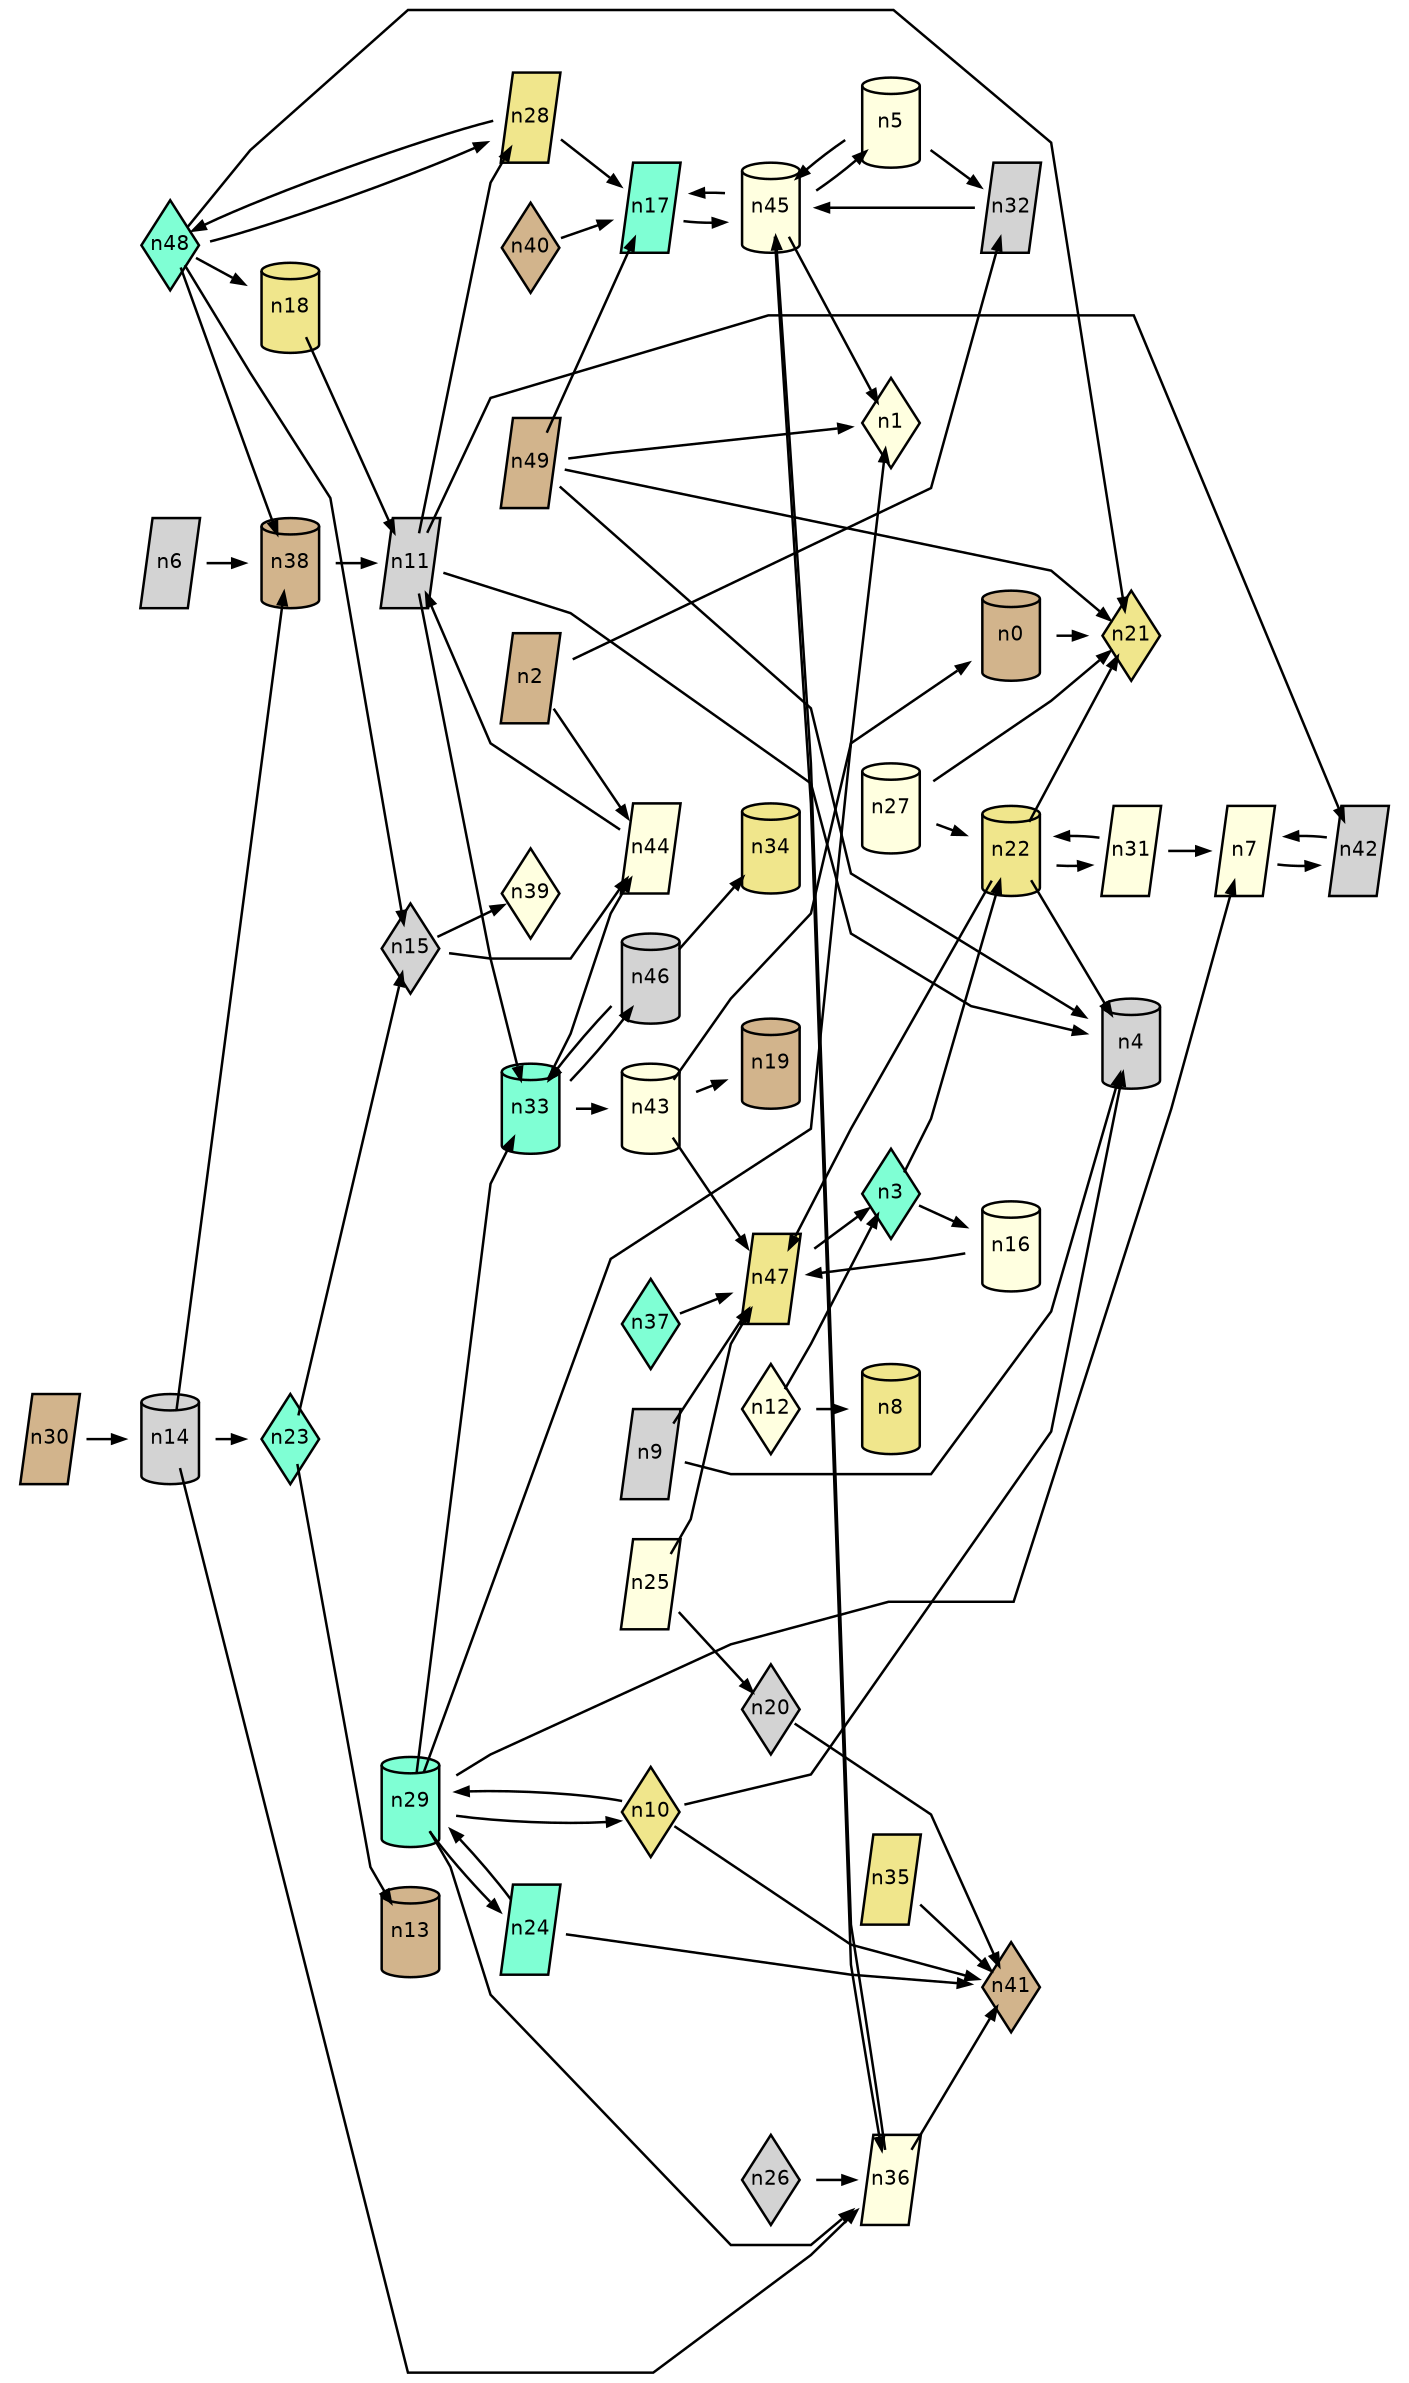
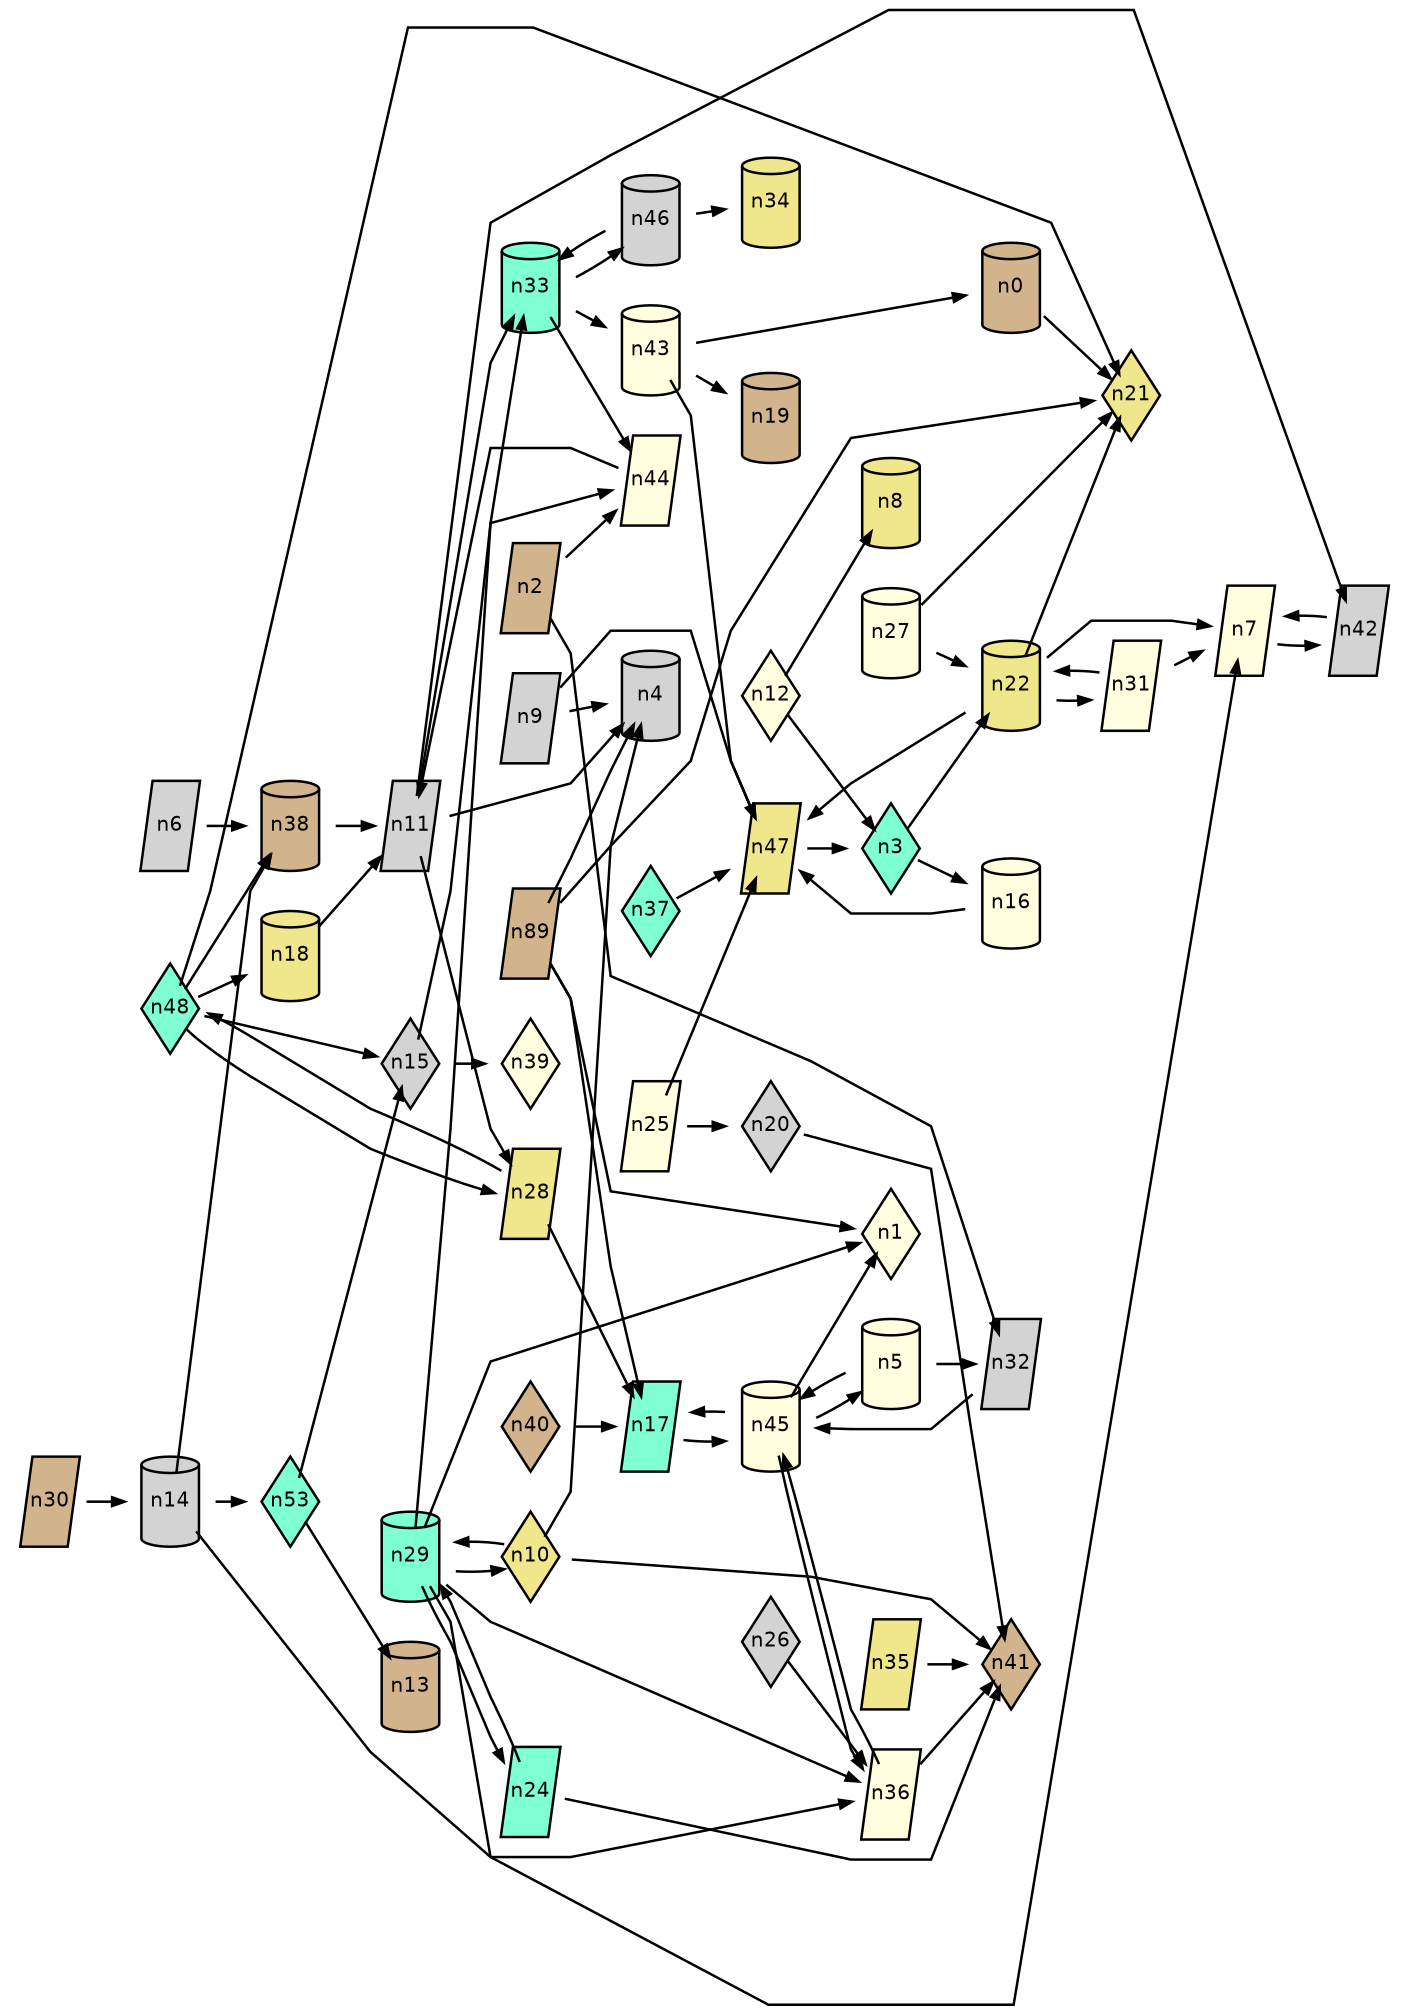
  digraph {
    fontname="DejaVu Sans"
    fontsize=8
    nodesep=0.22
    nodesize=0.16
    rankdir=LR
    ranksep=0.22
    splines=polyline
    node [fillcolor=lightyellow fixedsize=shape fontname="DejaVu Sans" fontsize=8 shape=cylinder style=filled]
    edge [arrowsize=0.5 fontname="DejaVu Sans"]
    n0 [fillcolor=tan width=0.32]
    n21 [fillcolor=khaki shape=diamond width=0.32]
    n32 [fillcolor=lightgrey shape=parallelogram width=0.32]
    n45 [width=0.32]
    n5 [width=0.32]
    n17 [fillcolor=aquamarine shape=parallelogram width=0.32]
    n36 [shape=parallelogram width=0.32]
    n1 [shape=diamond width=0.32]
    n41 [fillcolor=tan shape=diamond width=0.32]
    n2 [fillcolor=tan shape=parallelogram width=0.32]
    n44 [shape=parallelogram width=0.32]
    n11 [fillcolor=lightgrey shape=parallelogram width=0.32]
    n4 [fillcolor=lightgrey width=0.32]
    n28 [fillcolor=khaki shape=parallelogram width=0.32]
    n33 [fillcolor=aquamarine width=0.32]
    n42 [fillcolor=lightgrey shape=parallelogram width=0.32]
    n48 [fillcolor=aquamarine shape=diamond width=0.32]
    n43 [width=0.32]
    n46 [fillcolor=lightgrey width=0.32]
    n7 [shape=parallelogram width=0.32]
    n16 [width=0.32]
    n47 [fillcolor=khaki shape=parallelogram width=0.32]
    n3 [fillcolor=aquamarine shape=diamond width=0.32]
    n22 [fillcolor=khaki width=0.32]
    n31 [shape=parallelogram width=0.32]
    n12 [shape=diamond width=0.32]
    n8 [fillcolor=khaki width=0.32]
    n38 [fillcolor=tan width=0.32]
    n6 [fillcolor=lightgrey shape=parallelogram width=0.32]
    n9 [fillcolor=lightgrey shape=parallelogram width=0.32]
    n10 [fillcolor=khaki shape=diamond width=0.32]
    n29 [fillcolor=aquamarine width=0.32]
    n24 [fillcolor=aquamarine shape=parallelogram width=0.32]
    n15 [fillcolor=lightgrey shape=diamond width=0.32]
    n18 [fillcolor=khaki width=0.32]
    n19 [fillcolor=tan width=0.32]
    n34 [fillcolor=khaki width=0.32]
    n39 [shape=diamond width=0.32]
-   n23 [fillcolor=aquamarine shape=diamond width=0.32]
+   n23 [fillcolor=aquamarine shape=diamond width=0.32 label=n53]
    n13 [fillcolor=tan width=0.32]
    n14 [fillcolor=lightgrey width=0.32]
    n20 [fillcolor=lightgrey shape=diamond width=0.32]
    n25 [shape=parallelogram width=0.32]
    n26 [fillcolor=lightgrey shape=diamond width=0.32]
    n27 [width=0.32]
    n30 [fillcolor=tan shape=parallelogram width=0.32]
    n35 [fillcolor=khaki shape=parallelogram width=0.32]
    n37 [fillcolor=aquamarine shape=diamond width=0.32]
    n40 [fillcolor=tan shape=diamond width=0.32]
-   n49 [fillcolor=tan shape=parallelogram width=0.32]
+   n49 [fillcolor=tan shape=parallelogram width=0.32 label=n89]
    n0 -> n21
    n32 -> n45
    n45 -> n5
    n45 -> n17
    n45 -> n36
    n45 -> n1
    n5 -> n32
    n5 -> n45
    n17 -> n45
    n36 -> n45
    n36 -> n41
    n2 -> n32
    n2 -> n44
    n44 -> n11
    n11 -> n4
    n11 -> n28
    n11 -> n33
    n11 -> n42
    n28 -> n17
    n28 -> n48
    n33 -> n44
    n33 -> n43
    n33 -> n46
    n42 -> n7
    n48 -> n21
    n48 -> n28
    n48 -> n38
    n48 -> n15
    n48 -> n18
    n43 -> n0
    n43 -> n47
    n43 -> n19
    n46 -> n33
    n46 -> n34
    n7 -> n42
    n16 -> n47
    n47 -> n3
    n3 -> n16
    n3 -> n22
    n22 -> n21
-   n22 -> n4
+   n22 -> n7
    n22 -> n47
    n22 -> n31
    n31 -> n7
    n31 -> n22
    n12 -> n3
    n12 -> n8
    n38 -> n11
    n6 -> n38
    n9 -> n4
    n9 -> n47
    n10 -> n41
    n10 -> n4
    n10 -> n29
    n29 -> n36
    n29 -> n1
    n29 -> n33
    n29 -> n7
    n29 -> n10
    n29 -> n24
    n24 -> n41
    n24 -> n29
    n15 -> n44
    n15 -> n39
    n18 -> n11
    n23 -> n15
    n23 -> n13
    n14 -> n36
    n14 -> n38
    n14 -> n23
    n20 -> n41
    n25 -> n47
    n25 -> n20
    n26 -> n36
    n27 -> n21
    n27 -> n22
    n30 -> n14
    n35 -> n41
    n37 -> n47
    n40 -> n17
    n49 -> n21
    n49 -> n17
    n49 -> n1
    n49 -> n4
  }
